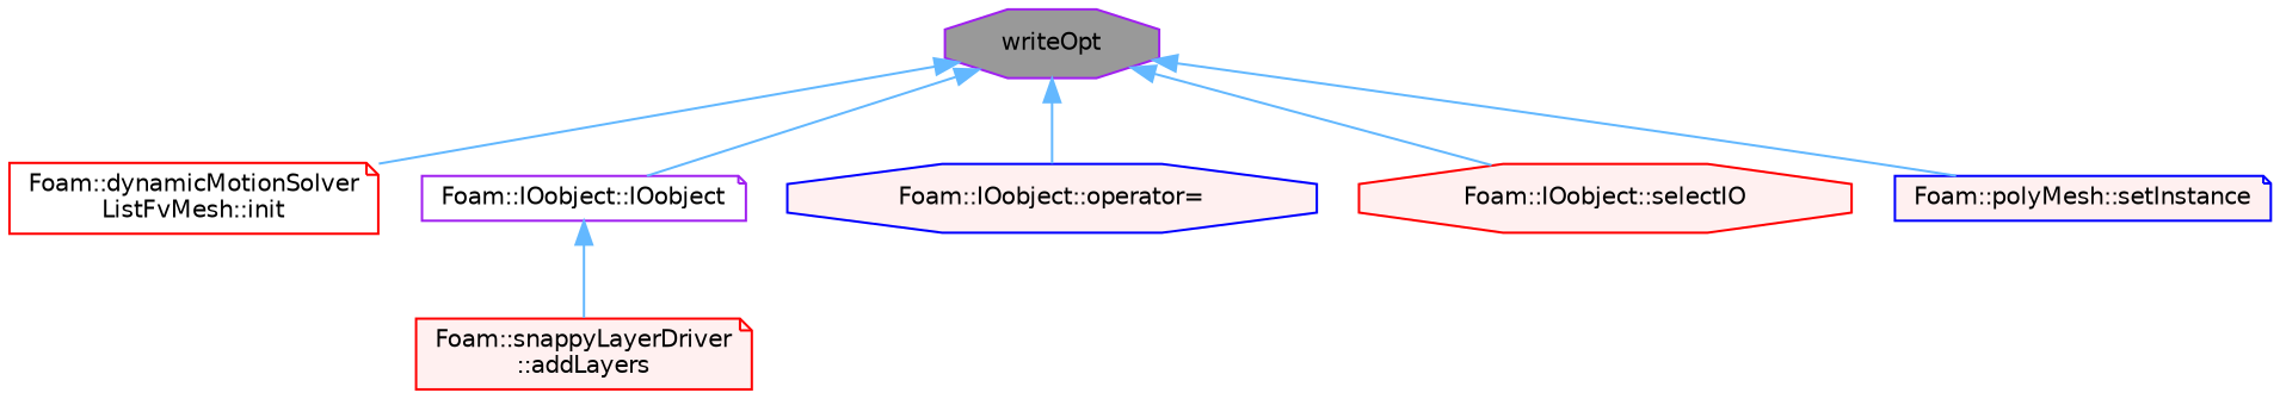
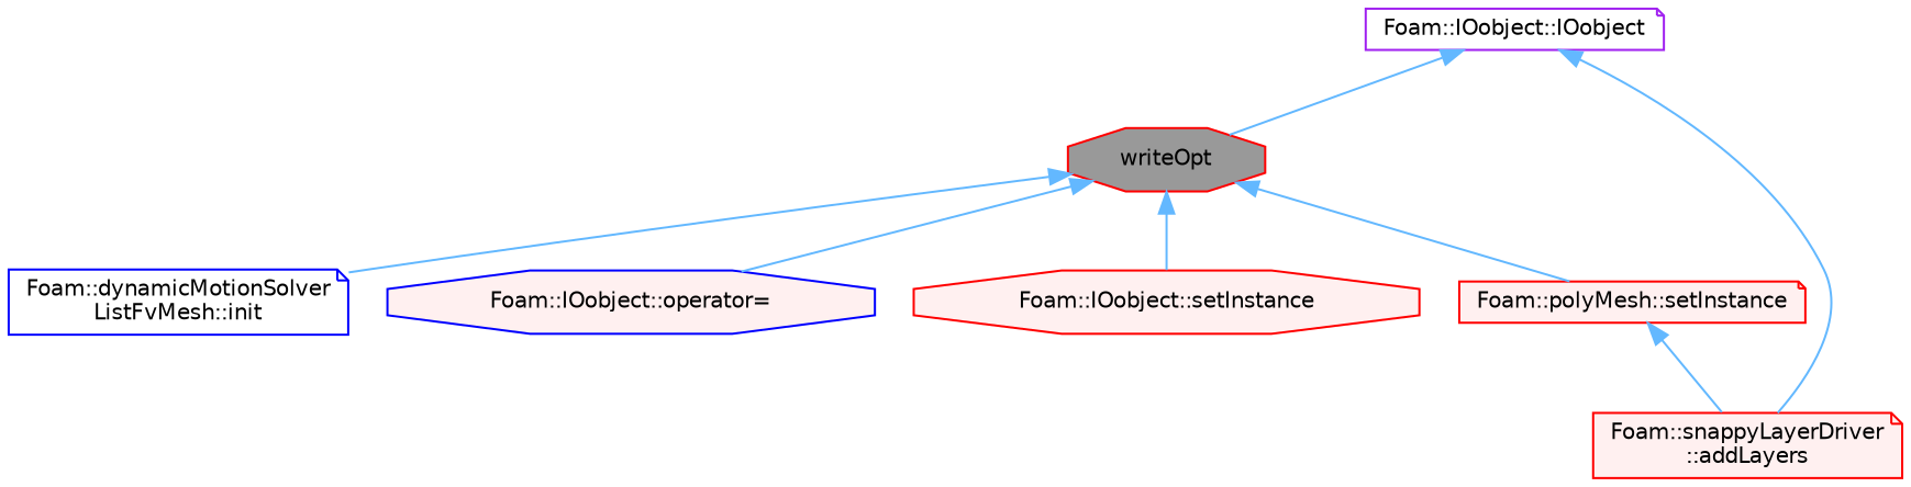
  digraph {
    rankdir=TB
    node [color=blue fillcolor="#FFF0F0" fontname=Helvetica fontsize=10 shape=note style=filled]
    edge [color=steelblue1 dir=back fontname=Helvetica fontsize=10 labelfontname=Helvetica labelfontsize=10 style=solid]
-   n1 [color=purple fillcolor=grey60 fontcolor=black height=0.2 label=writeOpt shape=octagon width=0.4]
-   n2 [color=red fillcolor=white height=0.2 label="Foam::dynamicMotionSolver\lListFvMesh::init" width=0.4]
+   n1 [color=red fillcolor=grey60 fontcolor=black height=0.2 label=writeOpt shape=octagon width=0.4]
+   n2 [fillcolor=white height=0.2 label="Foam::dynamicMotionSolver\lListFvMesh::init" width=0.4]
    n3 [color=purple fillcolor=white height=0.2 label="Foam::IOobject::IOobject" width=0.4]
    n4 [height=0.2 label="Foam::IOobject::operator=" shape=octagon width=0.4]
-   n5 [color=red height=0.2 label="Foam::IOobject::selectIO" shape=octagon width=0.4]
-   n6 [height=0.2 label="Foam::polyMesh::setInstance" width=0.4]
+   n5 [color=red height=0.2 label="Foam::IOobject::setInstance" shape=octagon width=0.4]
+   n6 [color=red height=0.2 label="Foam::polyMesh::setInstance" width=0.4]
    n7 [color=red height=0.2 label="Foam::snappyLayerDriver\l::addLayers" width=0.4]
    n1 -> n2
-   n1 -> n3
+   n3 -> n1
    n1 -> n4
    n1 -> n5
    n1 -> n6
    n3 -> n7
+   n6 -> n7
  }
